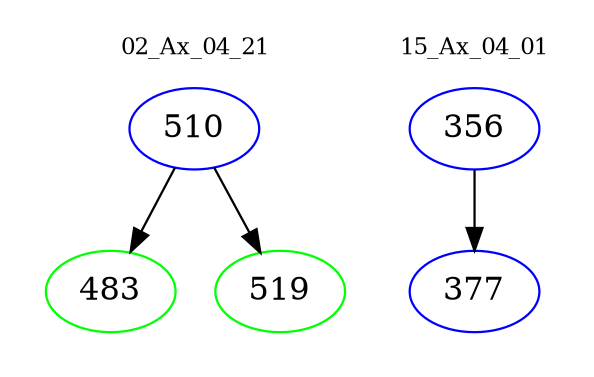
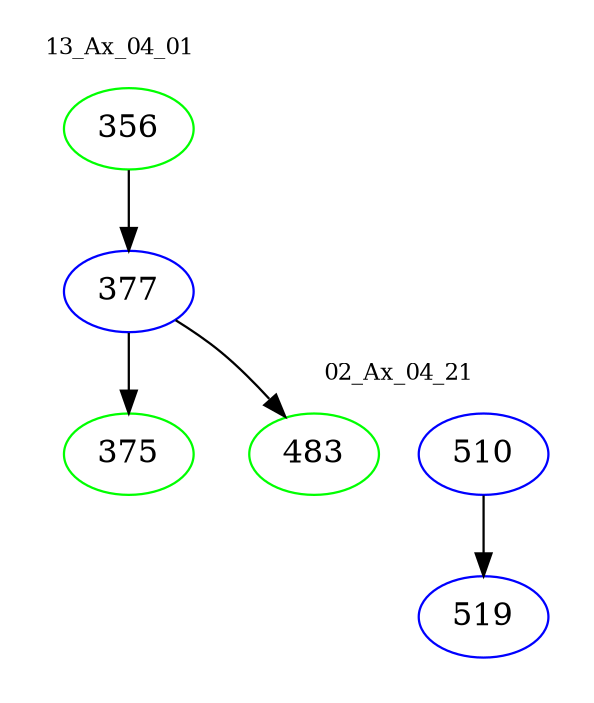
  digraph {
    node [color=blue]
    edge [color=black]
    n1 [label=510]
    n2 [color=green label=483]
-   n3 [color=green label=519]
+   n3 [label=519]
    n4 [label=377]
-   n5 [label=356]
+   n5 [color=green label=356]
+   n6 [color=green label=375]
    subgraph cluster_1 {
      color=white
      fontsize=10
      label="02_Ax_04_21"
      n1
      n2
      n3
    }
    subgraph cluster_2 {
      color=white
      fontsize=10
-     label="15_Ax_04_01"
+     label="13_Ax_04_01"
      n4
      n5
+     n6
    }
-   n1 -> n2
+   n4 -> n2
    n1 -> n3
+   n4 -> n6
    n5 -> n4
  }
